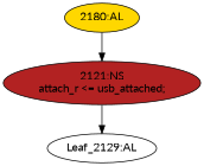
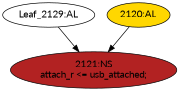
  strict digraph {
    fontname=Lato
    node [fontname=Lato style=filled]
    edge [cond="[]" fontname=Lato lineno=None]
    n1 [ast="<pyverilog.vparser.ast.NonblockingSubstitution object at 0x7f0a38e54790>" fillcolor=firebrick label="2121:NS\nattach_r <= usb_attached;" statements="[<pyverilog.vparser.ast.NonblockingSubstitution object at 0x7f0a38e54790>]" typ=NonblockingSubstitution]
    n2 [def_var="['attach_r']" label="Leaf_2129:AL" style=""]
-   n3 [ast="<pyverilog.vparser.ast.Always object at 0x7f0a38e54910>" clk_sens=False fillcolor=gold label="2180:AL" sens="['wclk']" statements="[]" typ=Always use_var="['usb_attached']"]
-   n1 -> n2
+   n3 [ast="<pyverilog.vparser.ast.Always object at 0x7f0a38e54910>" clk_sens=False fillcolor=gold label="2120:AL" sens="['wclk']" statements="[]" typ=Always use_var="['usb_attached']"]
+   n2 -> n1
    n3 -> n1
  }
